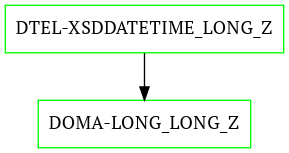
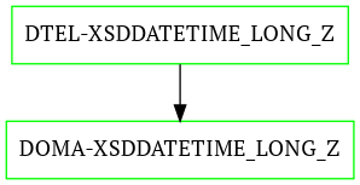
  digraph {
    fontname="PT Serif"
    node [color=green shape=box fontname="PT Serif"]
    "DTEL-XSDDATETIME_LONG_Z"
-   "DOMA-XSDDATETIME_LONG_Z" [label="DOMA-LONG_LONG_Z"]
+   "DOMA-XSDDATETIME_LONG_Z"
    "DTEL-XSDDATETIME_LONG_Z" -> "DOMA-XSDDATETIME_LONG_Z" [fontname="PT Serif"]
  }
